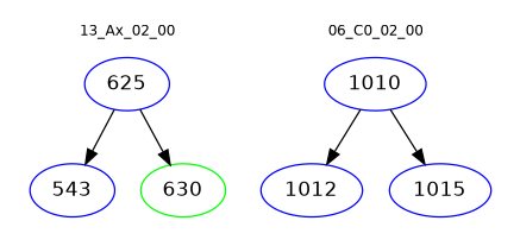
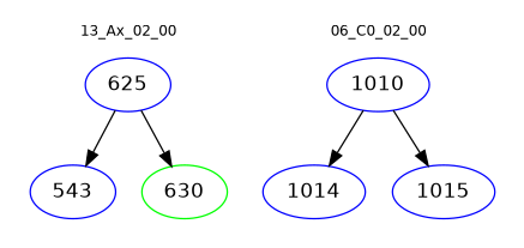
  digraph {
    fontname="DejaVu Sans"
    node [color=blue fontname="DejaVu Sans"]
    edge [color=black fontname="DejaVu Sans"]
    n1 [label=625]
    n2 [label=543]
    n3 [color=green label=630]
    n4 [label=1010]
-   n5 [label=1012]
+   n5 [label=1014]
    n6 [label=1015]
    subgraph cluster_1 {
      color=white
      fontsize=10
      label="13_Ax_02_00"
      n1
      n2
      n3
    }
    subgraph cluster_2 {
      color=white
      fontsize=10
      label="06_C0_02_00"
      n4
      n5
      n6
    }
    n1 -> n2
    n1 -> n3
    n4 -> n5
    n4 -> n6
  }
